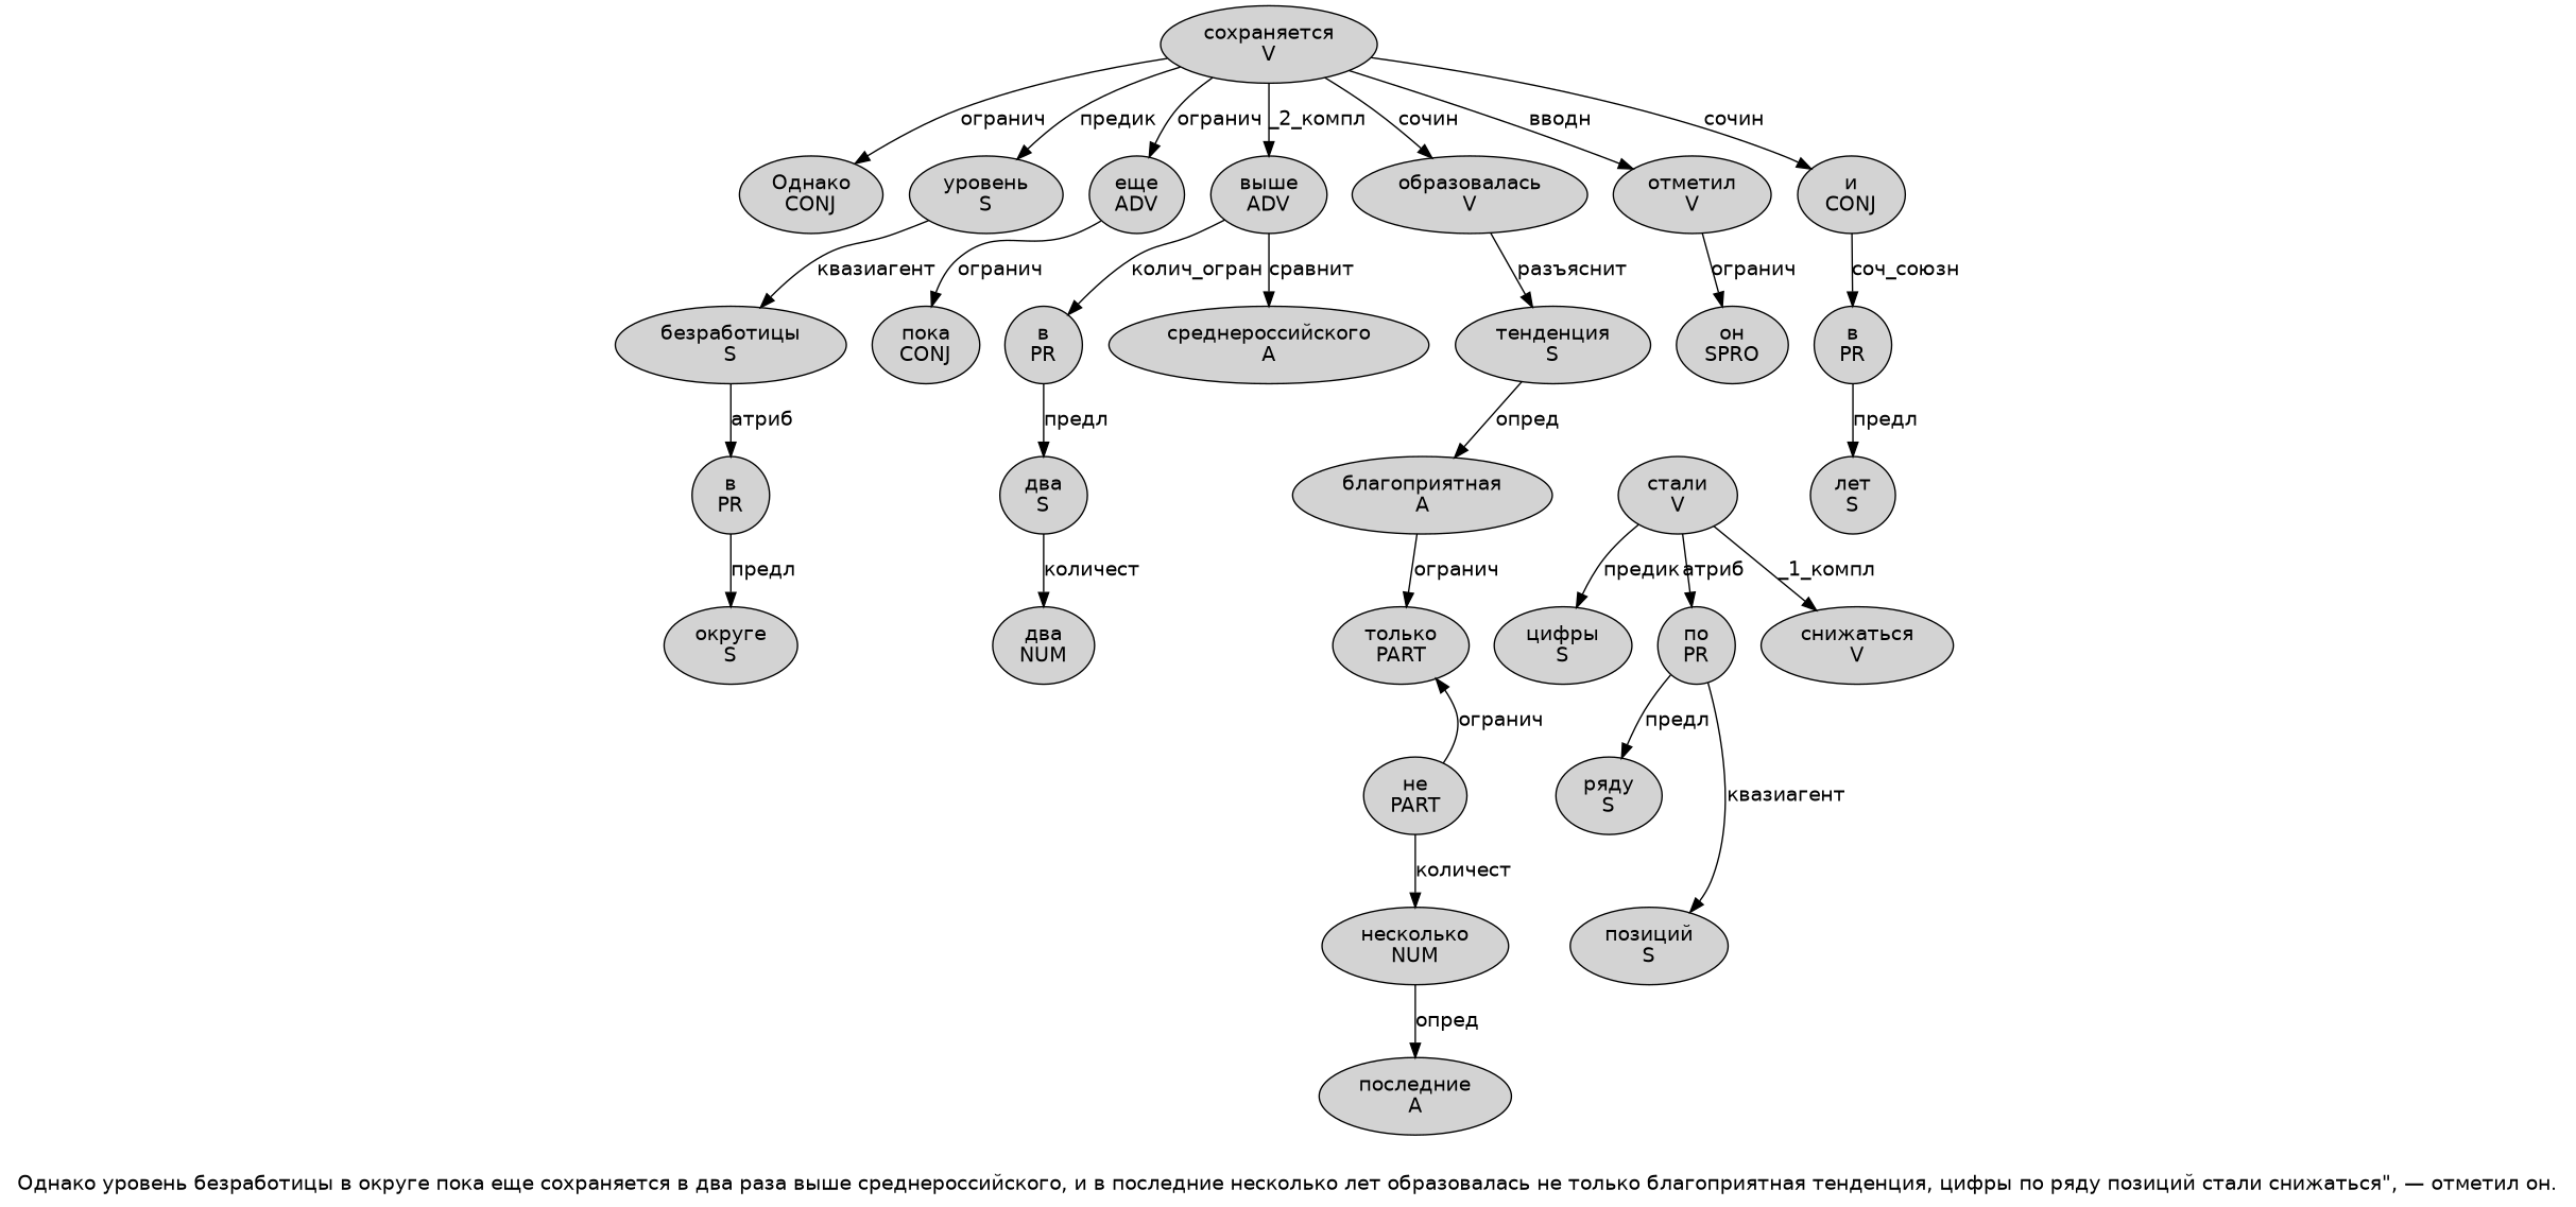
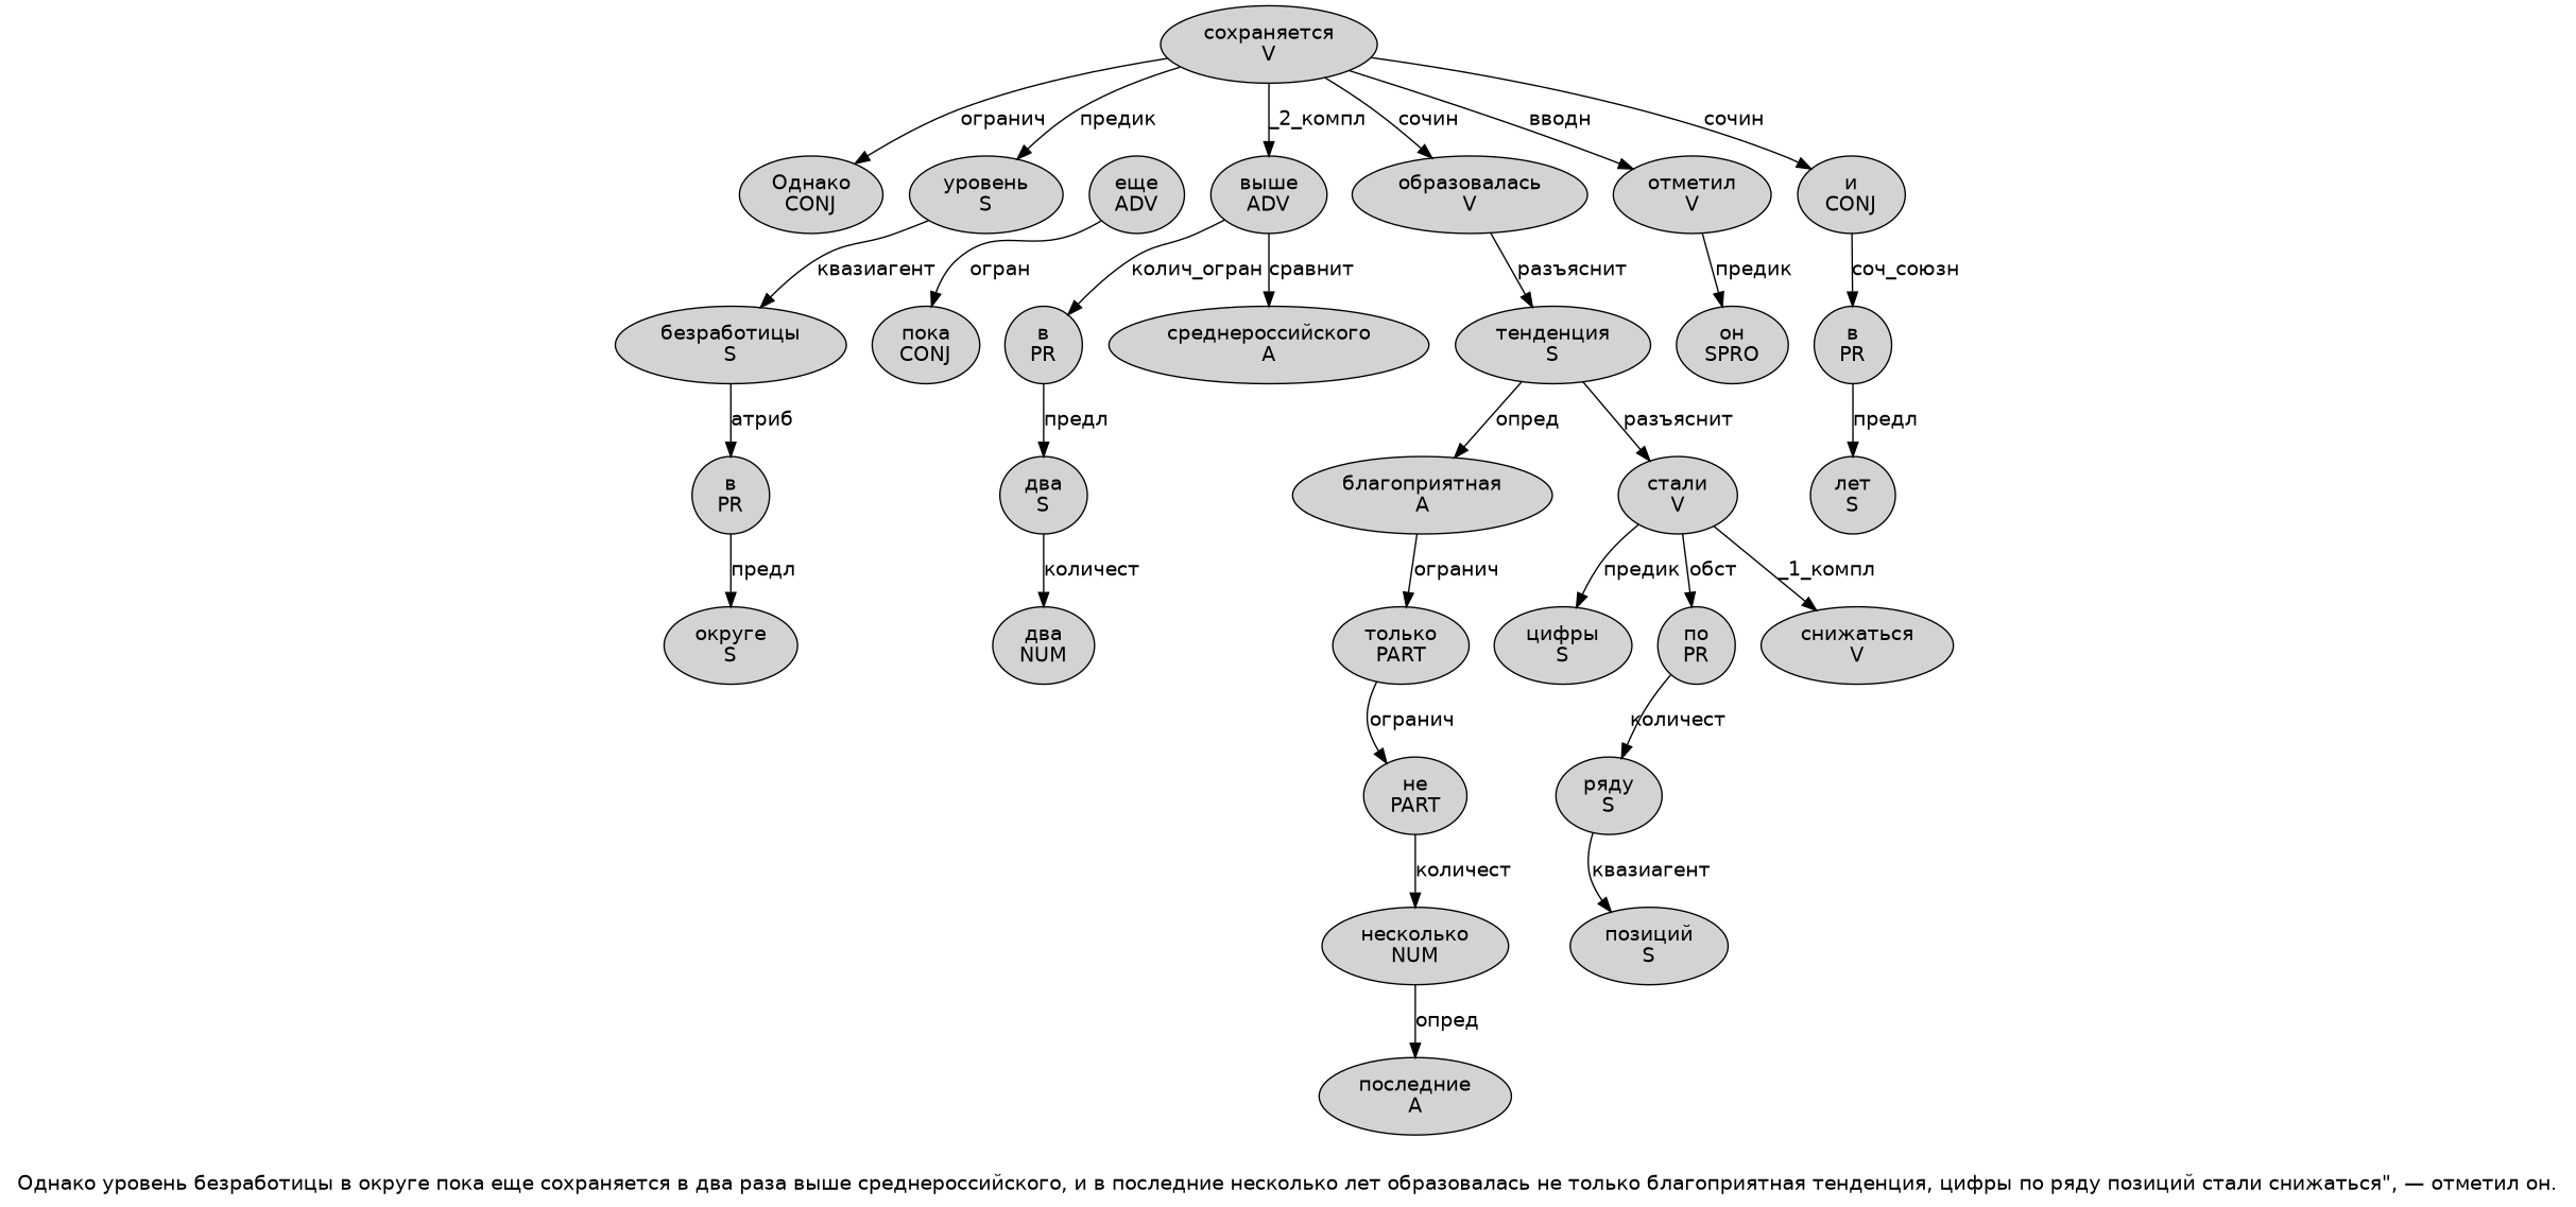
  digraph {
    fontname="DejaVu Sans"
    label="Однако уровень безработицы в округе пока еще сохраняется в два раза выше среднероссийского, и в последние несколько лет образовалась не только благоприятная тенденция, цифры по ряду позиций стали снижаться\", — отметил он."
    node [fillcolor=lightgray fontname="DejaVu Sans" penwidth=1 shape=ellipse style=filled]
    edge [fontname="DejaVu Sans"]
    n1 [label="Однако\nCONJ"]
    n2 [label="уровень\nS"]
    n3 [label="безработицы\nS"]
    n4 [label="в\nPR"]
    n5 [label="округе\nS"]
    n6 [label="пока\nCONJ"]
    n7 [label="еще\nADV"]
    n8 [label="сохраняется\nV"]
    n9 [label="выше\nADV"]
    n10 [label="образовалась\nV"]
    n11 [label="отметил\nV"]
    n12 [label="и\nCONJ"]
    n13 [label="в\nPR"]
    n14 [label="среднероссийского\nA"]
    n15 [label="тенденция\nS"]
    n16 [label="он\nSPRO"]
    n17 [label="два\nS"]
    n18 [label="два\nNUM"]
    n19 [label="в\nPR"]
    n20 [label="лет\nS"]
    n21 [label="последние\nA"]
    n22 [label="несколько\nNUM"]
    n23 [label="благоприятная\nA"]
    n24 [label="стали\nV"]
    n25 [label="не\nPART"]
    n26 [label="только\nPART"]
    n27 [label="цифры\nS"]
    n28 [label="по\nPR"]
    n29 [label="снижаться\nV"]
    n30 [label="ряду\nS"]
    n31 [label="позиций\nS"]
    n2 -> n3 [label="квазиагент"]
    n3 -> n4 [label="атриб"]
    n4 -> n5 [label="предл"]
-   n7 -> n6 [label="огранич"]
+   n7 -> n6 [label="огран"]
    n8 -> n1 [label="огранич"]
    n8 -> n2 [label="предик"]
-   n8 -> n7 [label="огранич"]
    n8 -> n9 [label="_2_компл"]
    n8 -> n10 [label="сочин"]
    n8 -> n11 [label="вводн"]
    n8 -> n12 [label="сочин"]
    n9 -> n13 [label="колич_огран"]
    n9 -> n14 [label="сравнит"]
    n10 -> n15 [label="разъяснит"]
-   n11 -> n16 [label="огранич"]
+   n11 -> n16 [label="предик"]
    n12 -> n19 [label="соч_союзн"]
    n13 -> n17 [label="предл"]
    n15 -> n23 [label="опред"]
+   n15 -> n24 [label="разъяснит"]
    n17 -> n18 [label="количест"]
    n19 -> n20 [label="предл"]
    n22 -> n21 [label="опред"]
    n23 -> n26 [label="огранич"]
    n24 -> n27 [label="предик"]
-   n24 -> n28 [label="атриб"]
+   n24 -> n28 [label="обст"]
    n24 -> n29 [label="_1_компл"]
    n25 -> n22 [label="количест"]
-   n25 -> n26 [label="огранич"]
-   n28 -> n30 [label="предл"]
-   n28 -> n31 [label="квазиагент"]
+   n26 -> n25 [label="огранич"]
+   n28 -> n30 [label="количест"]
+   n30 -> n31 [label="квазиагент"]
  }
